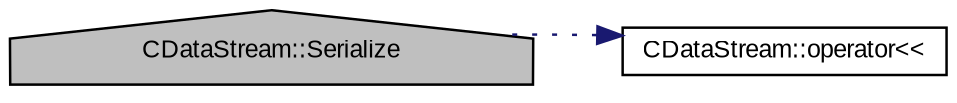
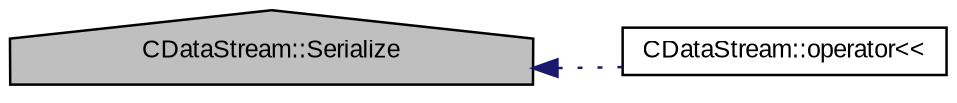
  digraph {
    rankdir=LR
    fontname="Liberation Sans"
    node [color=black fontname="Liberation Sans" fontsize=10 style=filled]
    n1 [fillcolor=grey75 fontcolor=black height=0.2 label="CDataStream::Serialize" shape=house width=0.4]
    n2 [fillcolor=white height=0.2 label="CDataStream::operator\<\<" shape=box width=0.4]
-   n2 -> n1 [color=midnightblue dir=back fontname="Liberation Sans" fontsize=10 labelfontname=Helvetica labelfontsize=10 style=dotted]
+   n1 -> n2 [color=midnightblue dir=back fontname="Liberation Sans" fontsize=10 labelfontname=Helvetica labelfontsize=10 style=dotted]
  }
